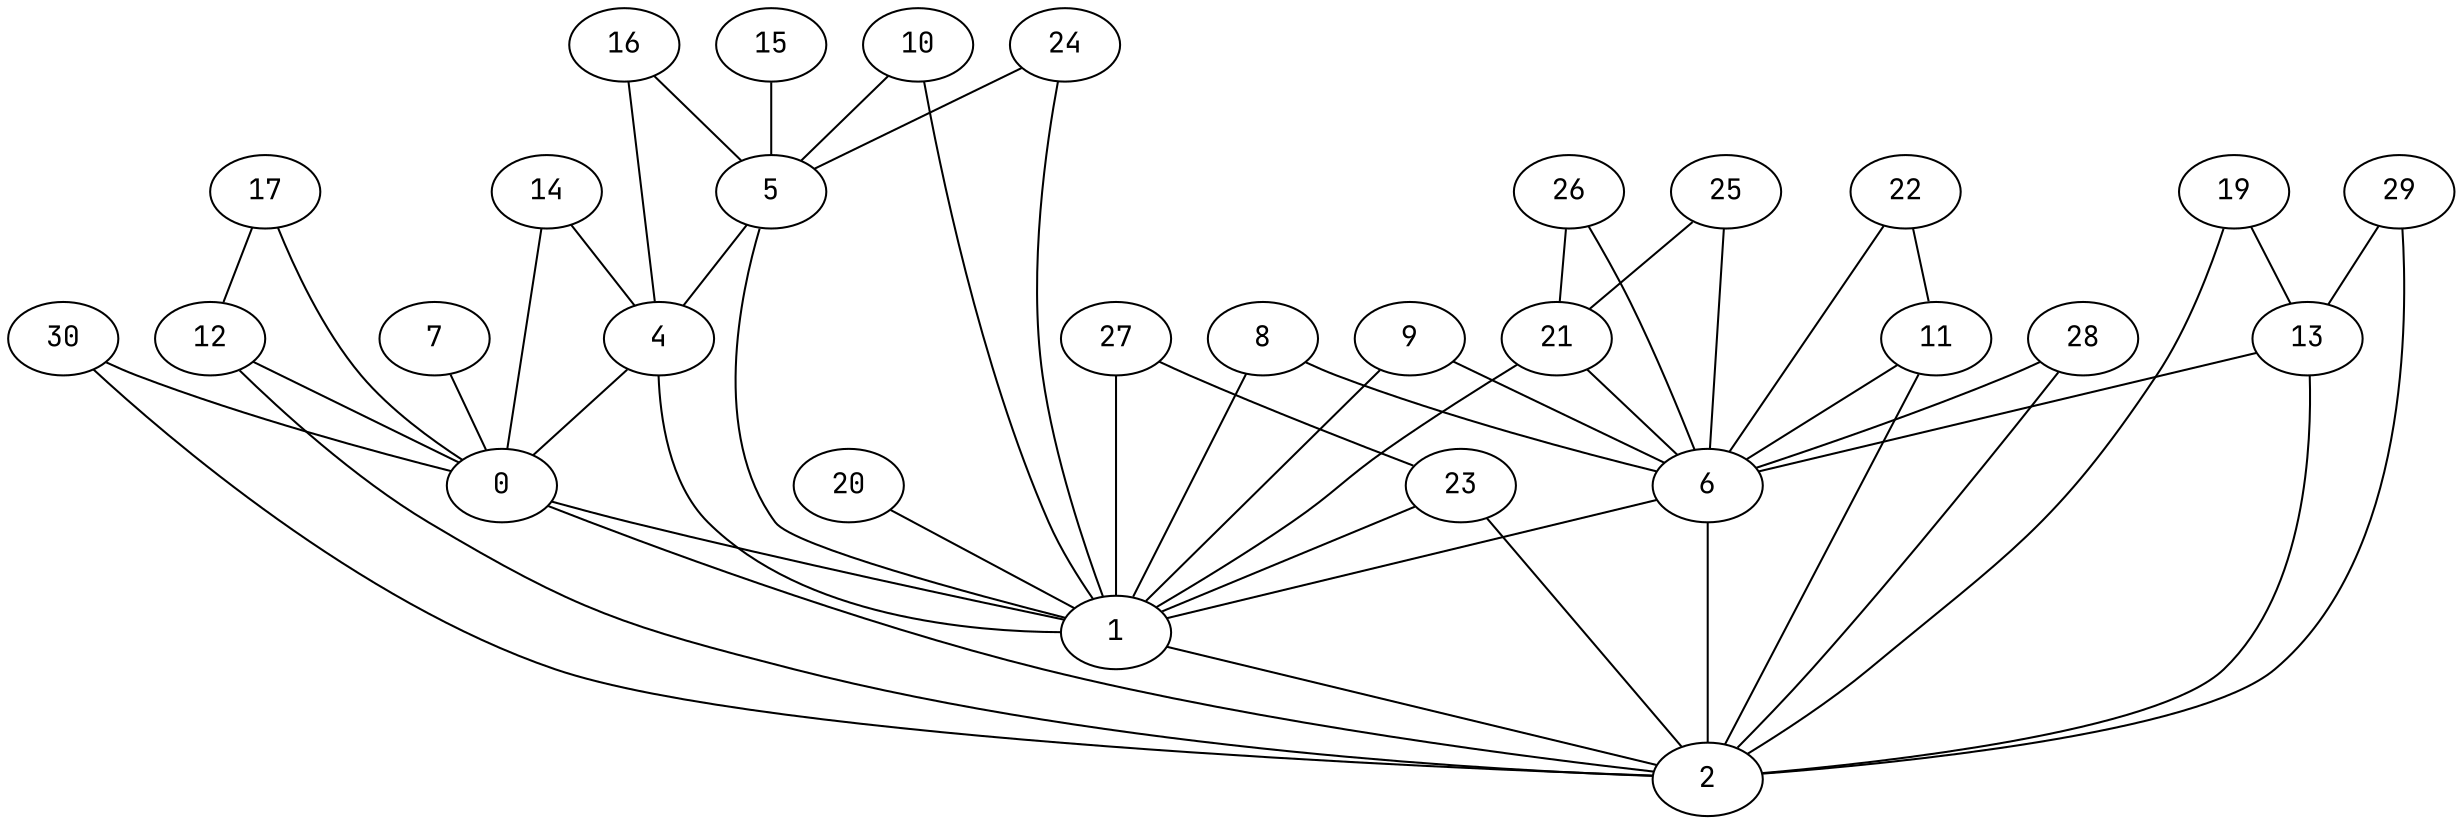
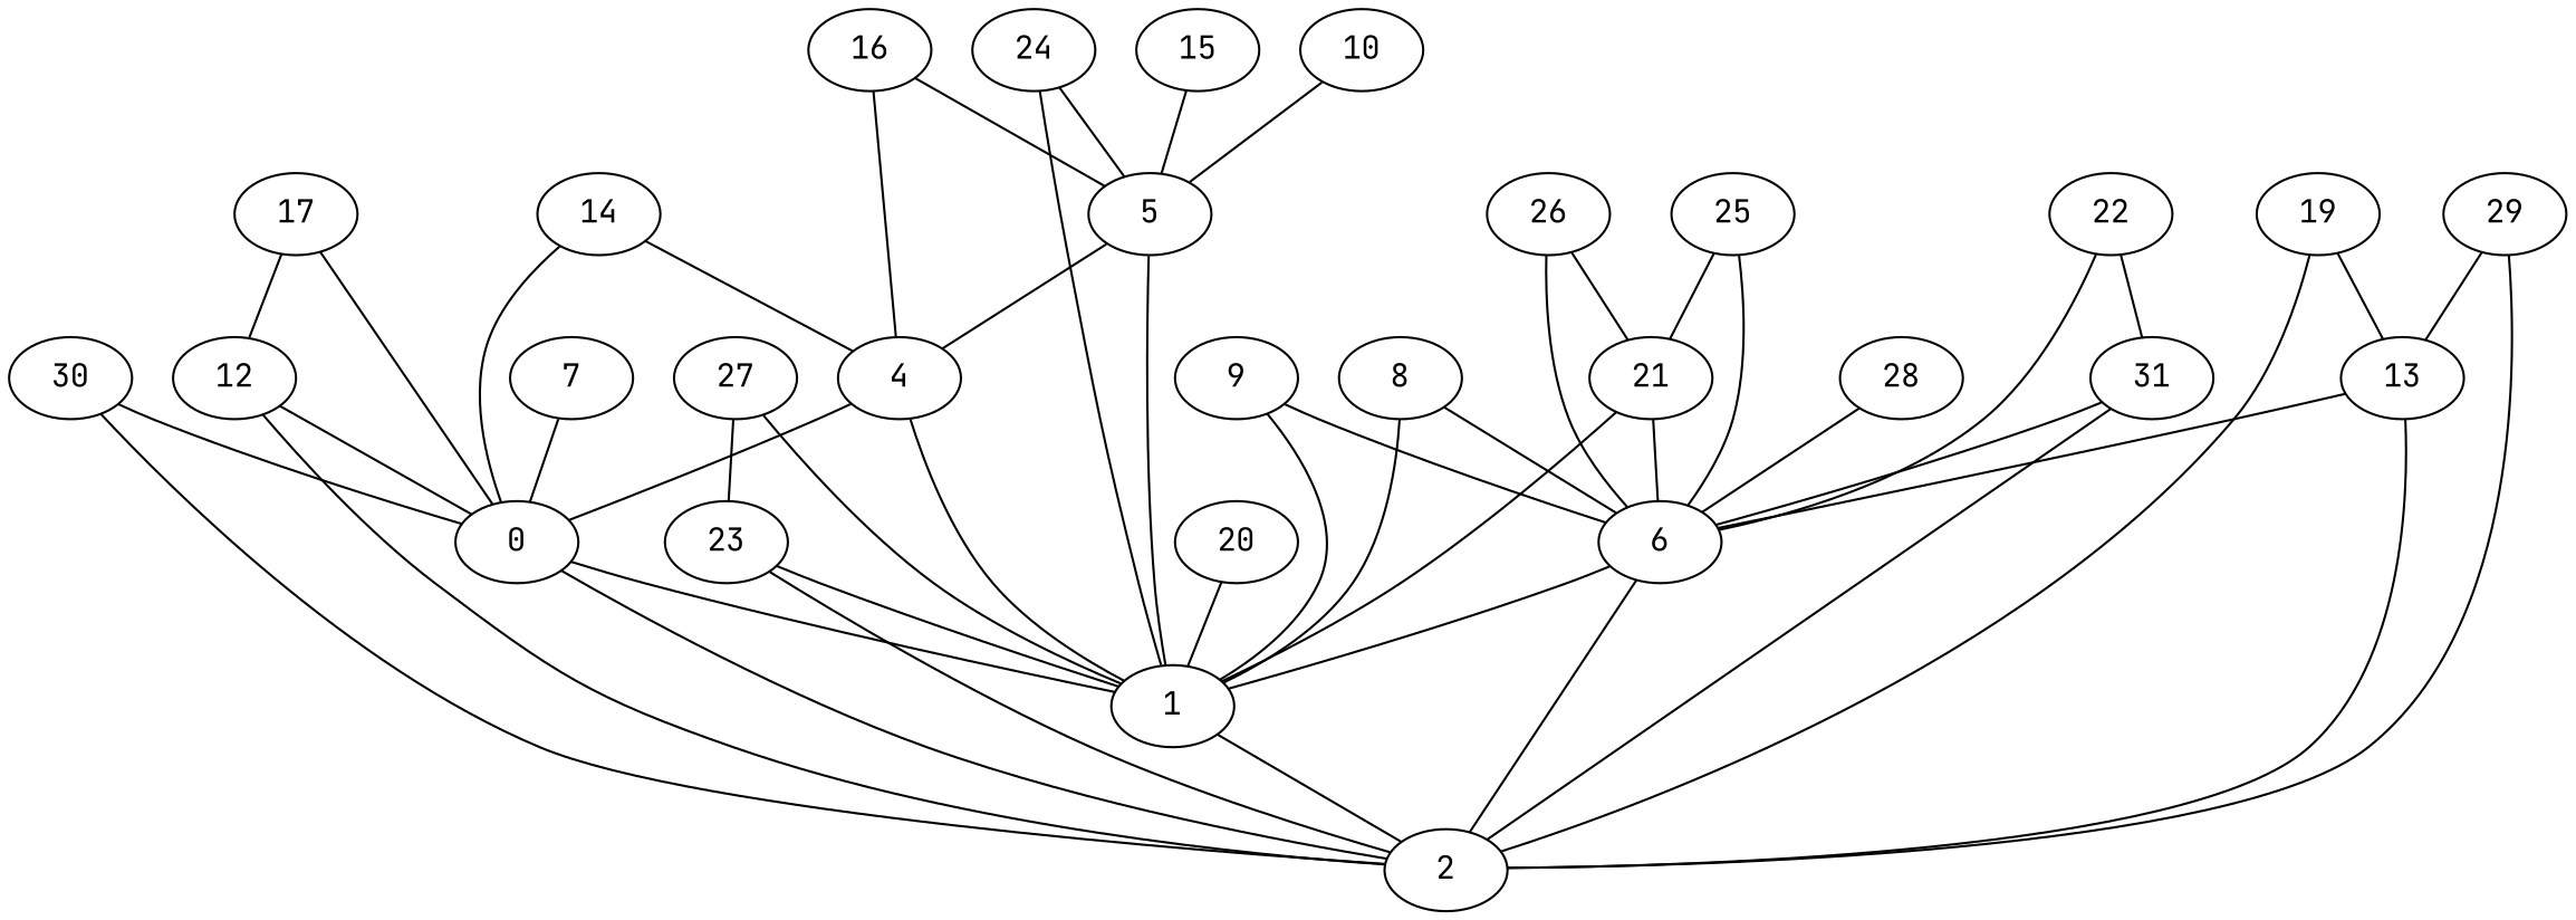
  strict graph {
    fontname="JetBrains Mono"
    node [fontname="JetBrains Mono"]
    edge [fontname="JetBrains Mono"]
    0
    1
    2
    4
    5
    6
    7
    8
    9
    10
-   11
+   11 [label=31]
    12
    13
    14
    15
    16
    17
    19
    20
    21
    22
    23
    24
    25
    26
    27
    28
    29
    30
    0 -- 1
    0 -- 2
    1 -- 2
    4 -- 0
    4 -- 1
    5 -- 1
    5 -- 4
    6 -- 1
    6 -- 2
    7 -- 0
    8 -- 1
    8 -- 6
    9 -- 1
    9 -- 6
-   10 -- 1
    10 -- 5
    11 -- 2
    11 -- 6
    12 -- 0
    12 -- 2
    13 -- 2
    13 -- 6
    14 -- 0
    14 -- 4
    15 -- 5
    16 -- 4
    16 -- 5
    17 -- 0
    17 -- 12
    19 -- 2
    19 -- 13
    20 -- 1
    21 -- 1
    21 -- 6
    22 -- 6
    22 -- 11
    23 -- 1
    23 -- 2
    24 -- 1
    24 -- 5
    25 -- 6
    25 -- 21
    26 -- 6
    26 -- 21
    27 -- 1
    27 -- 23
-   28 -- 2
    28 -- 6
    29 -- 2
    29 -- 13
    30 -- 0
    30 -- 2
  }
